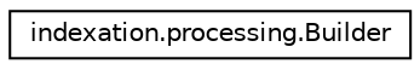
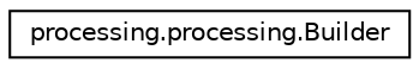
  digraph {
    rankdir=LR
-   n1 [color=black fillcolor=white fontname=Helvetica fontsize=10 height=0.2 label="indexation.processing.Builder" shape=record style=filled width=0.4]
+   n1 [color=black fillcolor=white fontname=Helvetica fontsize=10 height=0.2 label="processing.processing.Builder" shape=record style=filled width=0.4]
  }
